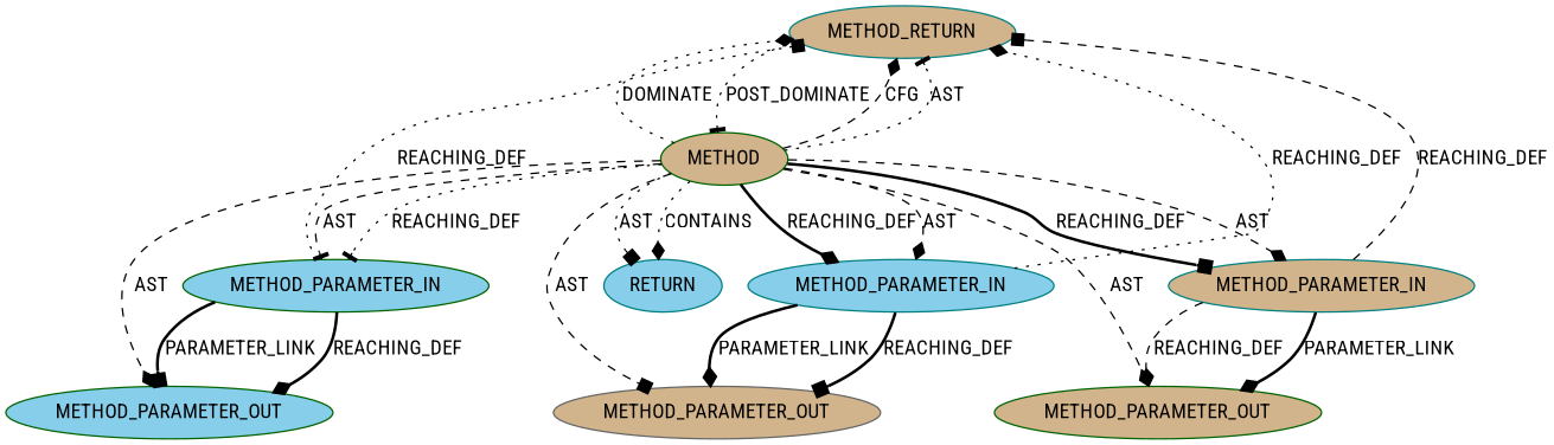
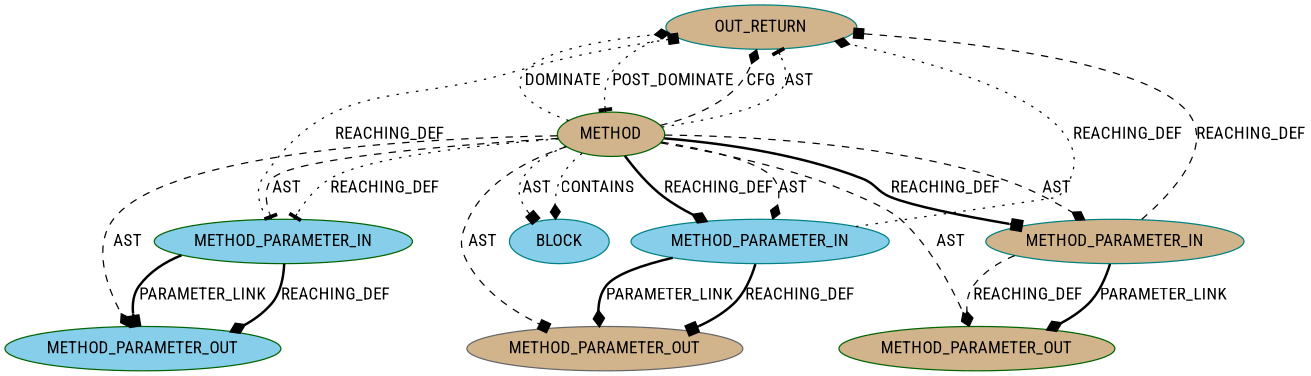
  digraph {
    fontname="Roboto Condensed"
    node [CODE="<empty>" EVALUATION_STRATEGY=BY_VALUE ORDER=2 TYPE_FULL_NAME=ANY color=teal fillcolor=tan fontname="Roboto Condensed" style=filled IS_VARIADIC=false]
    edge [arrowhead=diamond fontname="Roboto Condensed" style=dashed]
-   n1 [CODE=RET label=METHOD_RETURN IS_VARIADIC=""]
+   n1 [CODE=RET label=OUT_RETURN IS_VARIADIC=""]
    n2 [AST_PARENT_FULL_NAME="<global>" AST_PARENT_TYPE=NAMESPACE_BLOCK FILENAME="<empty>" FULL_NAME=sk_psock_msg_verdict IS_EXTERNAL=true NAME=sk_psock_msg_verdict ORDER=0 color=darkgreen label=METHOD EVALUATION_STRATEGY="" TYPE_FULL_NAME="" IS_VARIADIC=""]
    n3 [CODE=p1 INDEX=1 NAME=p1 ORDER=1 color=gray40 label=METHOD_PARAMETER_OUT]
    n4 [CODE=p2 INDEX=2 NAME=p2 label=METHOD_PARAMETER_IN]
    n5 [CODE=p2 INDEX=2 NAME=p2 color=darkgreen label=METHOD_PARAMETER_OUT]
    n6 [CODE=p3 INDEX=3 NAME=p3 ORDER=3 color=darkgreen fillcolor=skyblue label=METHOD_PARAMETER_OUT]
    n7 [CODE=p3 INDEX=3 NAME=p3 ORDER=3 color=darkgreen fillcolor=skyblue label=METHOD_PARAMETER_IN]
-   n8 [ARGUMENT_INDEX=1 ORDER=1 fillcolor=skyblue label=RETURN EVALUATION_STRATEGY="" IS_VARIADIC=""]
+   n8 [ARGUMENT_INDEX=1 ORDER=1 fillcolor=skyblue label=BLOCK EVALUATION_STRATEGY="" IS_VARIADIC=""]
    n9 [CODE=p1 INDEX=1 NAME=p1 ORDER=1 fillcolor=skyblue label=METHOD_PARAMETER_IN]
    n1 -> n2 [arrowhead=tee label=POST_DOMINATE style=dotted]
    n2 -> n1 [label=CFG]
    n2 -> n1 [arrowhead=tee label=AST style=dotted]
    n2 -> n1 [label=DOMINATE style=dotted]
    n2 -> n3 [arrowhead=box label=AST]
    n2 -> n4 [arrowhead=box label=REACHING_DEF style=bold]
    n2 -> n4 [label=AST]
    n2 -> n5 [label=AST]
    n2 -> n6 [label=AST]
    n2 -> n7 [arrowhead=tee label=AST]
    n2 -> n7 [arrowhead=tee label=REACHING_DEF style=dotted]
    n2 -> n8 [label=CONTAINS style=dotted]
    n2 -> n8 [arrowhead=box label=AST style=dotted]
    n2 -> n9 [label=REACHING_DEF style=bold]
    n2 -> n9 [label=AST]
    n4 -> n1 [VARIABLE=p2 arrowhead=box label=REACHING_DEF]
    n4 -> n5 [label=PARAMETER_LINK style=bold]
    n4 -> n5 [VARIABLE=p2 label=REACHING_DEF]
    n7 -> n1 [VARIABLE=p3 arrowhead=box label=REACHING_DEF style=dotted]
    n7 -> n6 [VARIABLE=p3 label=REACHING_DEF style=bold]
    n7 -> n6 [arrowhead=box label=PARAMETER_LINK style=bold]
    n9 -> n1 [VARIABLE=p1 label=REACHING_DEF style=dotted]
    n9 -> n3 [label=PARAMETER_LINK style=bold]
    n9 -> n3 [VARIABLE=p1 arrowhead=box label=REACHING_DEF style=bold]
  }
